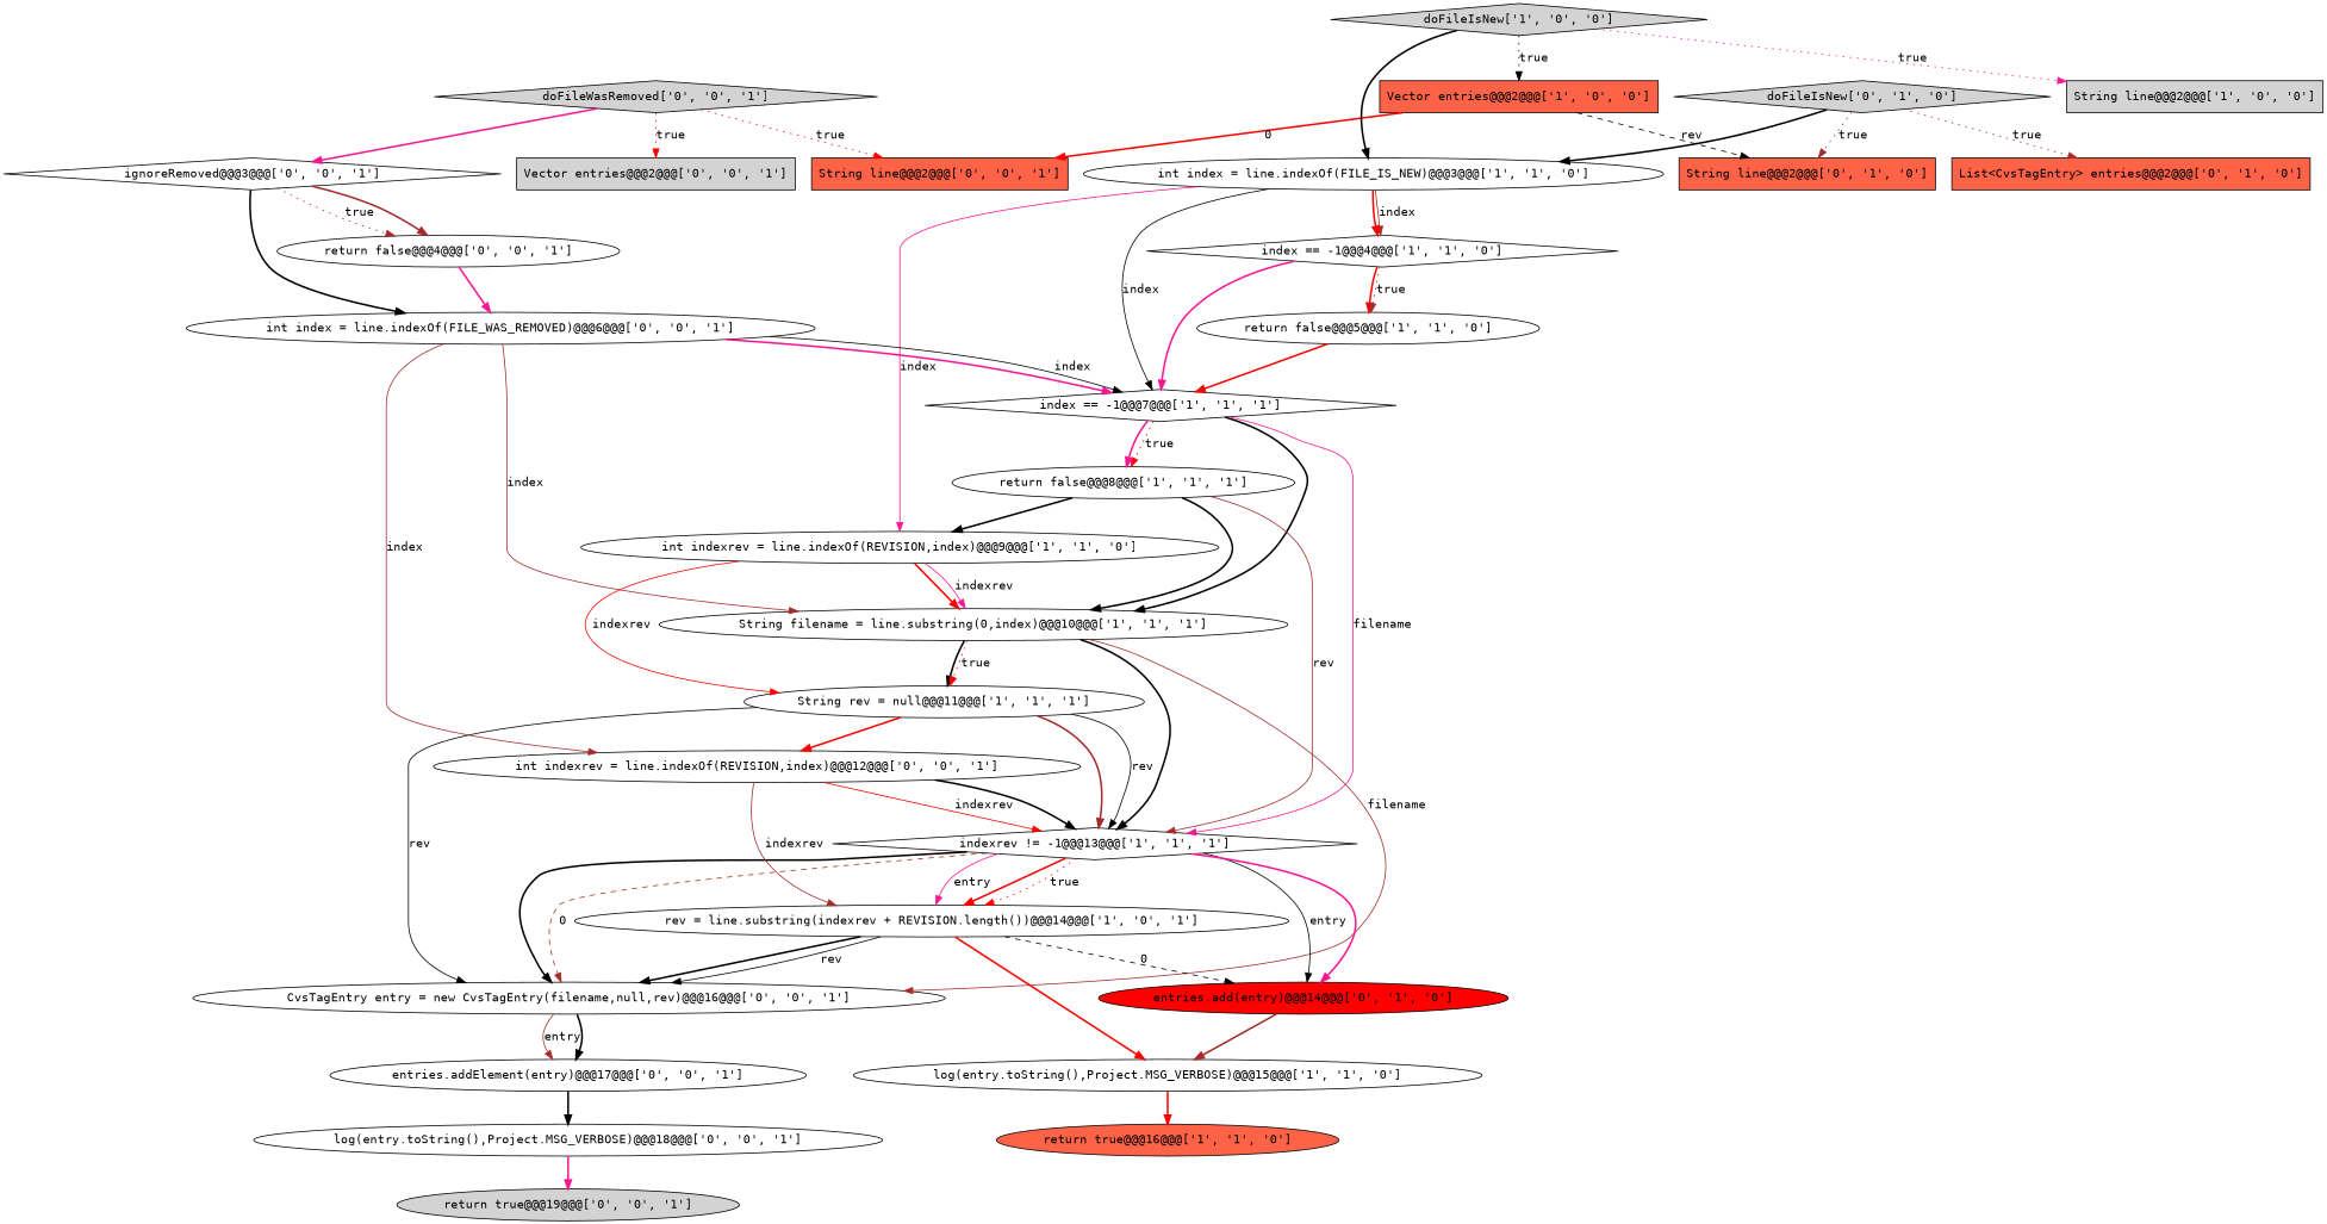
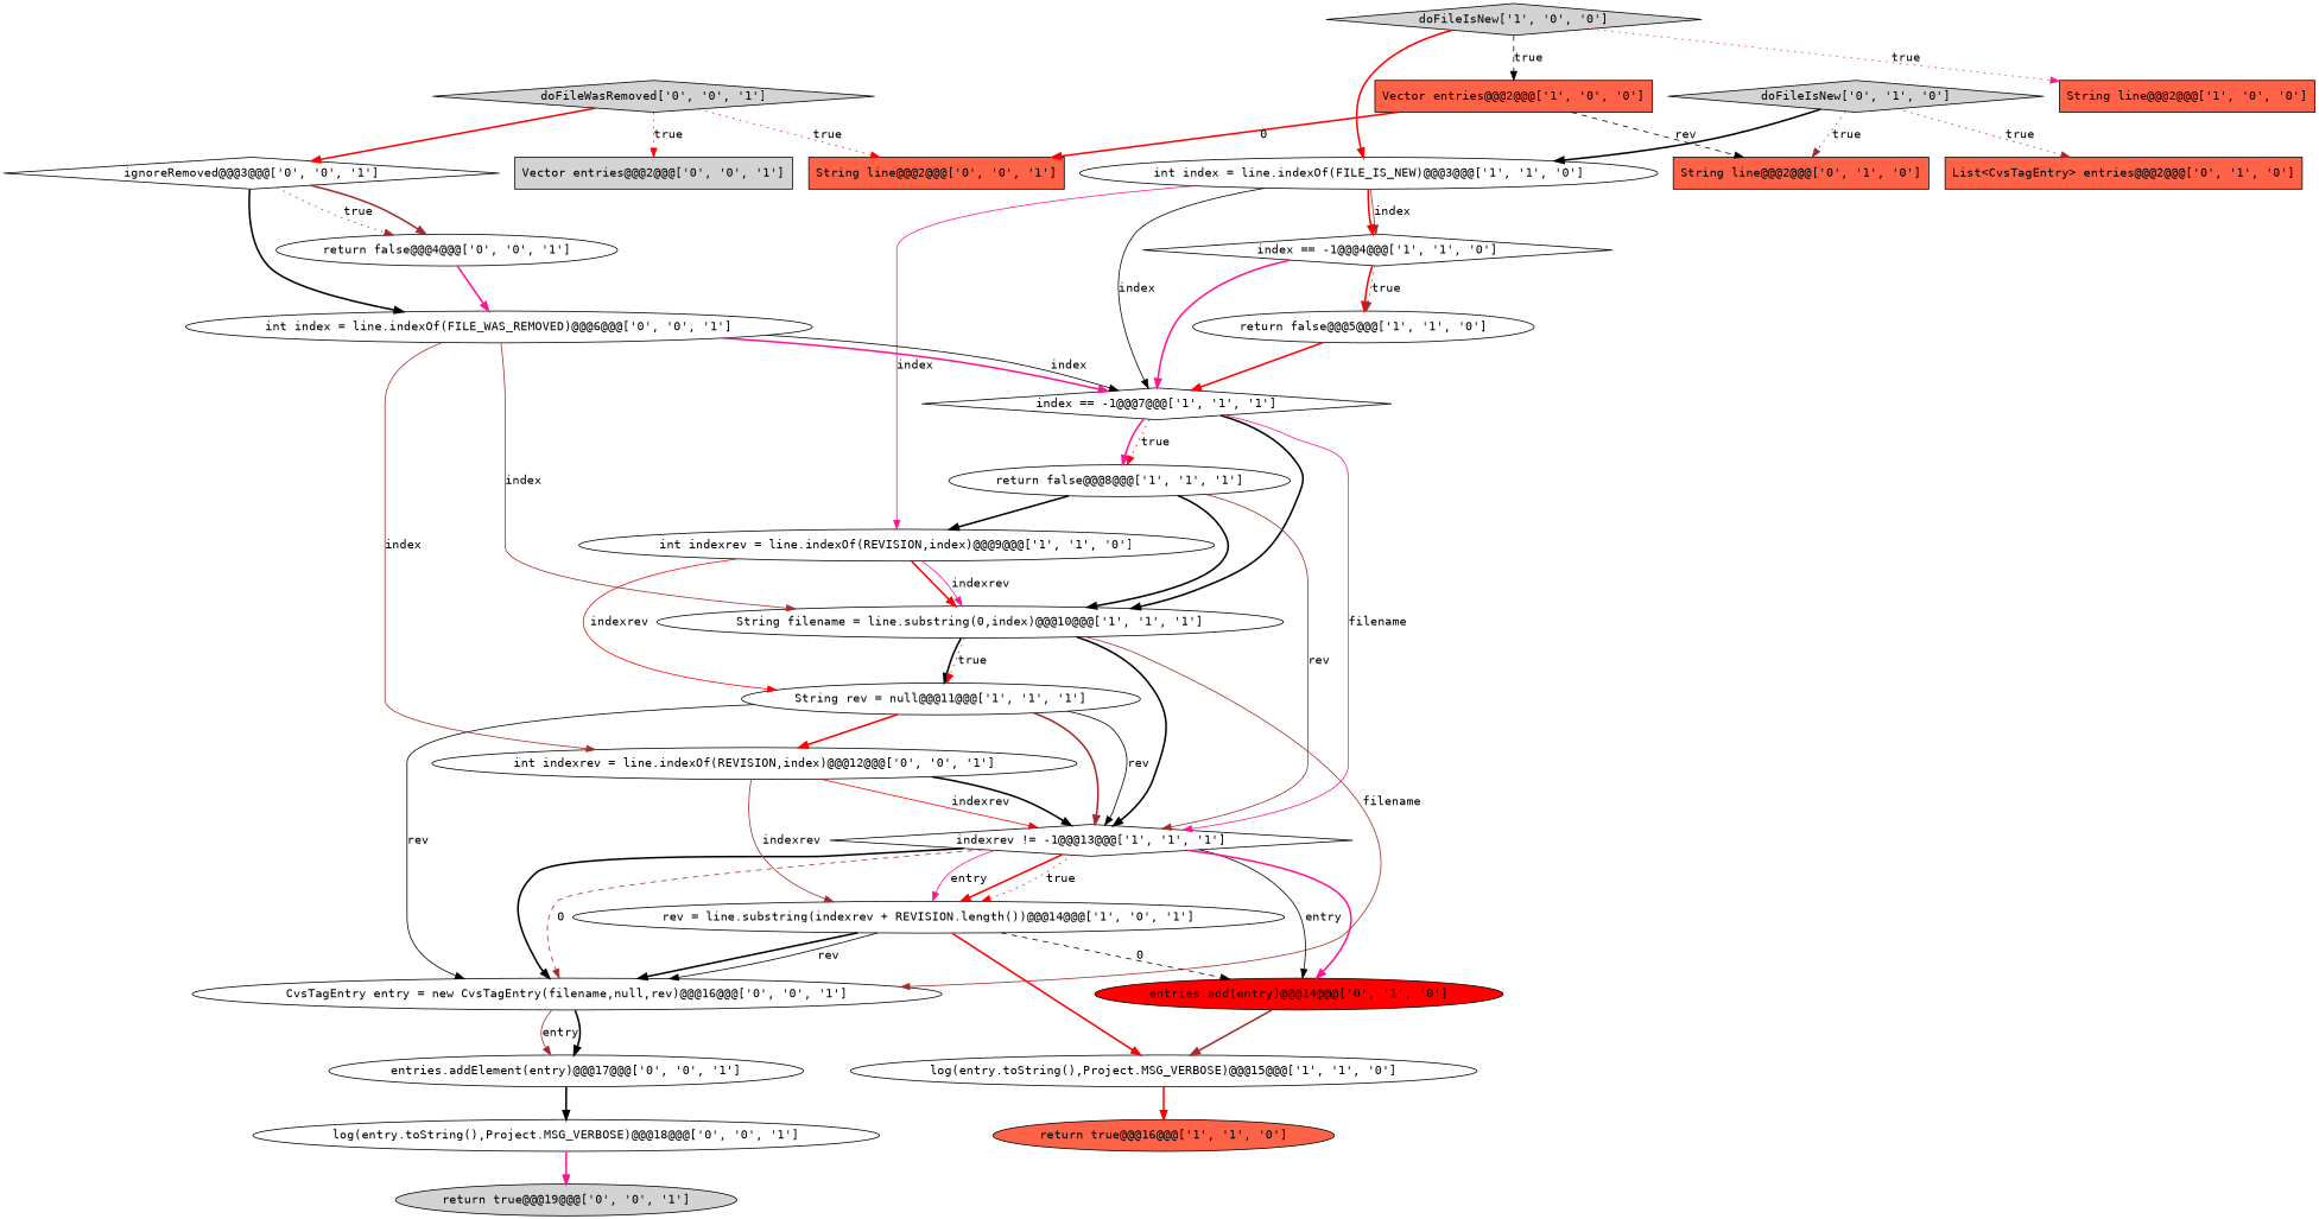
  digraph {
    fontname="DejaVu Sans Mono"
    node [fillcolor=white fontname="DejaVu Sans Mono" shape=ellipse style=filled]
    edge [color=black fontname="DejaVu Sans Mono" style=bold]
    n1 [fillcolor=lightgray label="doFileIsNew['0', '1', '0']" shape=diamond]
    n2 [label="int index = line.indexOf(FILE_IS_NEW)@@@3@@@['1', '1', '0']"]
    n3 [fillcolor=tomato label="List<CvsTagEntry> entries@@@2@@@['0', '1', '0']" shape=box]
    n4 [fillcolor=tomato label="String line@@@2@@@['0', '1', '0']" shape=box]
    n5 [label="index == -1@@@7@@@['1', '1', '1']" shape=diamond]
    n6 [label="index == -1@@@4@@@['1', '1', '0']" shape=diamond]
    n7 [label="int indexrev = line.indexOf(REVISION,index)@@@9@@@['1', '1', '0']"]
    n8 [fillcolor=lightgray label="return true@@@19@@@['0', '0', '1']"]
    n9 [label="String filename = line.substring(0,index)@@@10@@@['1', '1', '1']"]
    n10 [label="String rev = null@@@11@@@['1', '1', '1']"]
    n11 [label="CvsTagEntry entry = new CvsTagEntry(filename,null,rev)@@@16@@@['0', '0', '1']"]
    n12 [label="indexrev != -1@@@13@@@['1', '1', '1']" shape=diamond]
    n13 [label="int indexrev = line.indexOf(REVISION,index)@@@12@@@['0', '0', '1']"]
    n14 [label="entries.addElement(entry)@@@17@@@['0', '0', '1']"]
    n15 [fillcolor=red label="entries.add(entry)@@@14@@@['0', '1', '0']"]
    n16 [label="rev = line.substring(indexrev + REVISION.length())@@@14@@@['1', '0', '1']"]
    n17 [label="int index = line.indexOf(FILE_WAS_REMOVED)@@@6@@@['0', '0', '1']"]
    n18 [label="return false@@@8@@@['1', '1', '1']"]
    n19 [fillcolor=lightgray label="Vector entries@@@2@@@['0', '0', '1']" shape=box]
    n20 [label="log(entry.toString(),Project.MSG_VERBOSE)@@@18@@@['0', '0', '1']"]
-   n21 [fillcolor=lightgray label="String line@@@2@@@['1', '0', '0']" shape=box]
+   n21 [fillcolor=tomato label="String line@@@2@@@['1', '0', '0']" shape=box]
    n22 [label="ignoreRemoved@@@3@@@['0', '0', '1']" shape=diamond]
    n23 [label="return false@@@4@@@['0', '0', '1']"]
    n24 [label="return false@@@5@@@['1', '1', '0']"]
    n25 [label="log(entry.toString(),Project.MSG_VERBOSE)@@@15@@@['1', '1', '0']"]
    n26 [fillcolor=tomato label="return true@@@16@@@['1', '1', '0']"]
    n27 [fillcolor=tomato label="String line@@@2@@@['0', '0', '1']" shape=box]
    n28 [fillcolor=lightgray label="doFileWasRemoved['0', '0', '1']" shape=diamond]
    n29 [fillcolor=tomato label="Vector entries@@@2@@@['1', '0', '0']" shape=box]
    n30 [fillcolor=lightgray label="doFileIsNew['1', '0', '0']" shape=diamond]
    n1 -> n2
    n1 -> n3 [color=brown label=true style=dotted]
    n1 -> n4 [color=brown label=true style=dotted]
    n2 -> n5 [label=index style=solid]
    n2 -> n6 [color=brown label=index style=solid]
    n2 -> n6 [color=red]
    n2 -> n7 [color=deeppink label=index style=solid]
    n5 -> n9
    n5 -> n12 [color=deeppink label=filename style=solid]
    n5 -> n18 [color=red label=true style=dotted]
    n5 -> n18 [color=deeppink]
    n6 -> n5 [color=deeppink]
    n6 -> n24 [color=red]
    n6 -> n24 [color=brown label=true style=dotted]
    n7 -> n9 [color=red]
    n7 -> n9 [color=deeppink label=indexrev style=solid]
    n7 -> n10 [color=red label=indexrev style=solid]
    n9 -> n10
    n9 -> n10 [color=red label=true style=dotted]
    n9 -> n11 [color=brown label=filename style=solid]
    n9 -> n12
    n10 -> n11 [label=rev style=solid]
    n10 -> n12 [label=rev style=solid]
    n10 -> n12 [color=brown]
    n10 -> n13 [color=red]
    n11 -> n14 [color=brown label=entry style=solid]
    n11 -> n14
    n12 -> n11
    n12 -> n11 [color=brown label=0 style=dashed]
    n12 -> n15 [label=entry style=solid]
    n12 -> n15 [color=deeppink]
    n12 -> n16 [color=deeppink label=entry style=solid]
    n12 -> n16 [color=red]
    n12 -> n16 [color=red label=true style=dotted]
    n13 -> n12 [color=red label=indexrev style=solid]
    n13 -> n12
    n13 -> n16 [color=brown label=indexrev style=solid]
    n14 -> n20
    n15 -> n25 [color=brown]
    n16 -> n11
    n16 -> n11 [label=rev style=solid]
    n16 -> n15 [label=0 style=dashed]
    n16 -> n25 [color=red]
    n17 -> n5 [color=deeppink]
    n17 -> n5 [label=index style=solid]
    n17 -> n9 [color=brown label=index style=solid]
    n17 -> n13 [color=brown label=index style=solid]
    n18 -> n7
    n18 -> n9
    n18 -> n12 [color=brown label=rev style=solid]
    n20 -> n8 [color=deeppink]
    n22 -> n17
    n22 -> n23 [color=brown label=true style=dotted]
    n22 -> n23 [color=brown]
    n23 -> n17 [color=deeppink]
    n24 -> n5 [color=red]
    n25 -> n26 [color=red]
    n28 -> n19 [color=red label=true style=dotted]
-   n28 -> n22 [color=deeppink]
+   n28 -> n22 [color=red]
    n28 -> n27 [color=red label=true style=dotted]
    n29 -> n4 [label=rev style=dashed]
    n29 -> n27 [color=red label=0]
-   n30 -> n2
+   n30 -> n2 [color=red]
    n30 -> n21 [color=deeppink label=true style=dotted]
-   n30 -> n29 [label=true style=dotted]
+   n30 -> n29 [label=true style=dashed]
  }
